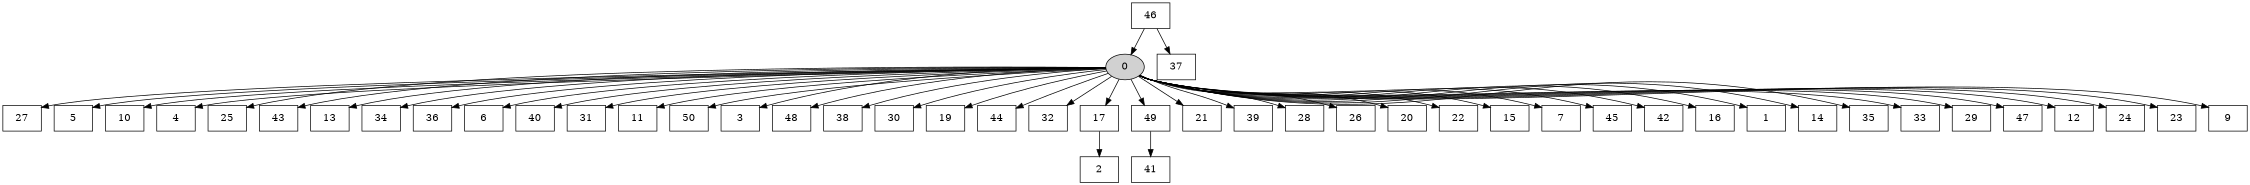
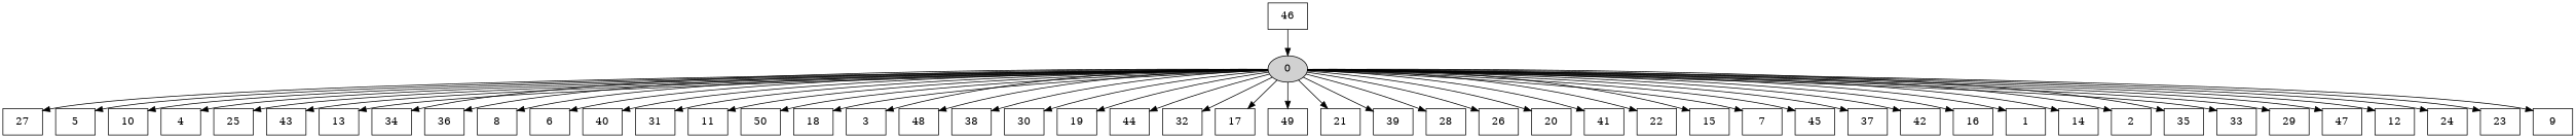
  digraph {
    node [fillcolor=white style=filled shape=box]
    0 [fillcolor=grey82 shape=""]
    n2 [label="27\n"]
    n3 [label="5\n"]
    n4 [label="10\n"]
    n5 [label="4\n"]
    n6 [label="25\n"]
    n7 [label="43\n"]
    n8 [label="13\n"]
    n9 [label="34\n"]
    n10 [label="36\n"]
+   n11 [label="8\n"]
    n12 [label="6\n"]
    n13 [label="40\n"]
    n14 [label="31\n"]
    n15 [label="11\n"]
    n16 [label="50\n"]
+   n17 [label="18\n"]
    n18 [label="3\n"]
    n19 [label="48\n"]
    n20 [label="38\n"]
    n21 [label="30\n"]
    n22 [label="19\n"]
    n23 [label="44\n"]
    n24 [label="32\n"]
    n25 [label="17\n"]
    n26 [label="49\n"]
    n27 [label="21\n"]
    n28 [label="39\n"]
    n29 [label="28\n"]
    n30 [label="26\n"]
    n31 [label="20\n"]
    n32 [label="41\n"]
    n33 [label="22\n"]
    n34 [label="15\n"]
    n35 [label="7\n"]
    n36 [label="45\n"]
    n37 [label="37\n"]
    n38 [label="42\n"]
    n39 [label="16\n"]
    n40 [label="1\n"]
    n41 [label="14\n"]
    n42 [label="2\n"]
    n43 [label="35\n"]
    n44 [label="33\n"]
    n45 [label="29\n"]
    n46 [label="47\n"]
    n47 [label="12\n"]
    n48 [label="24\n"]
    n49 [label="23\n"]
    n50 [label="9\n"]
    n51 [label="46\n"]
    0 -> n2
    0 -> n3
    0 -> n4
    0 -> n5
    0 -> n6
    0 -> n7
    0 -> n8
    0 -> n9
    0 -> n10
+   0 -> n11
    0 -> n12
    0 -> n13
    0 -> n14
    0 -> n15
    0 -> n16
+   0 -> n17
    0 -> n18
    0 -> n19
    0 -> n20
    0 -> n21
    0 -> n22
    0 -> n23
    0 -> n24
    0 -> n25
    0 -> n26
    0 -> n27
    0 -> n28
    0 -> n29
    0 -> n30
    0 -> n31
-   n26 -> n32
+   0 -> n32
    0 -> n33
    0 -> n34
    0 -> n35
    0 -> n36
-   n51 -> n37
+   0 -> n37
    0 -> n38
    0 -> n39
    0 -> n40
    0 -> n41
-   n25 -> n42
+   0 -> n42
    0 -> n43
    0 -> n44
    0 -> n45
    0 -> n46
    0 -> n47
    0 -> n48
    0 -> n49
    0 -> n50
    n51 -> 0
  }
